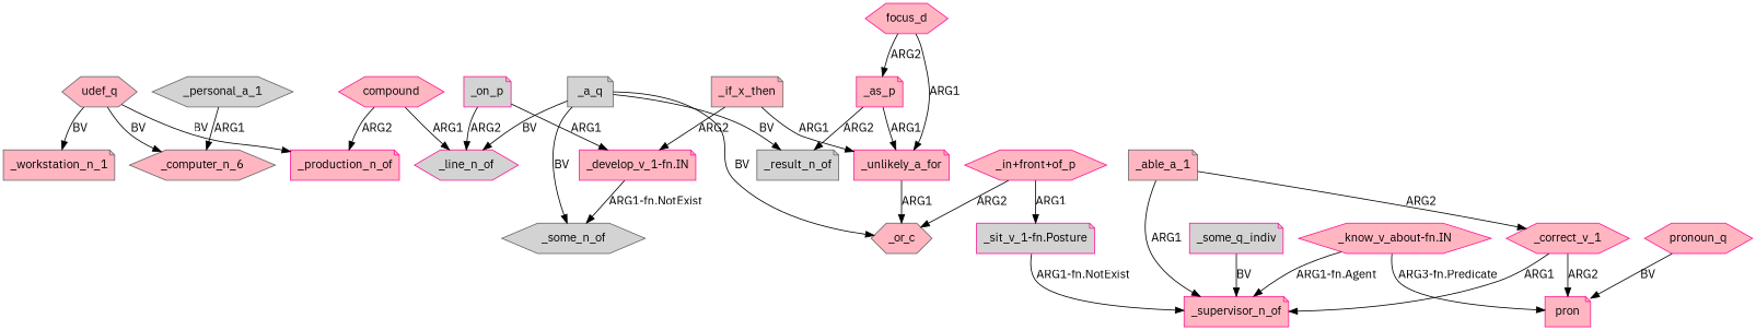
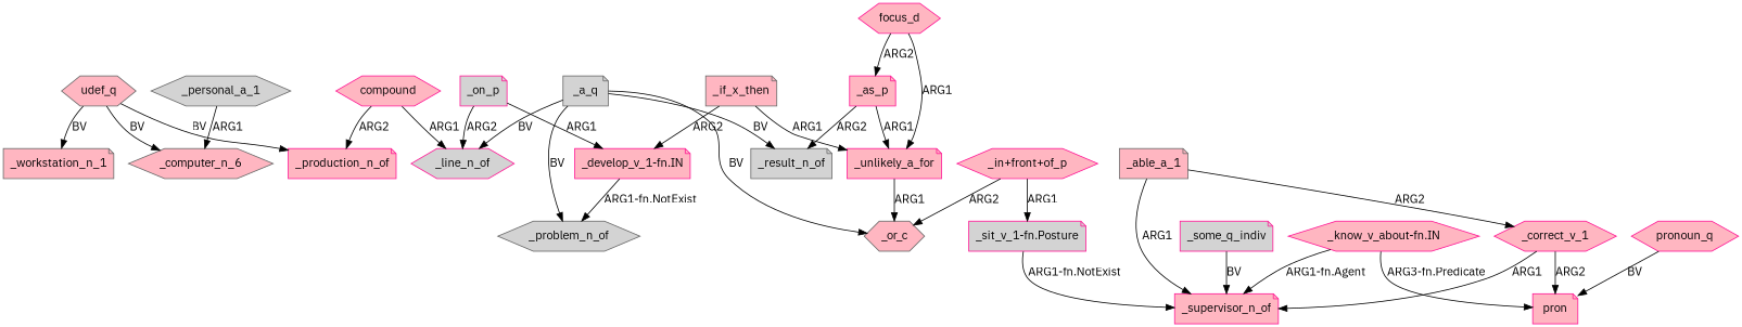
  digraph {
    fontname="IBM Plex Sans"
    node [color=deeppink fillcolor=lightpink fontname="IBM Plex Sans" shape=note style=filled]
    edge [fontname="IBM Plex Sans"]
    udef_q [color=gray40 shape=hexagon]
    _production_n_of
    _workstation_n_1 [color=gray40]
    n4 [color=gray40 label=_computer_n_6 shape=hexagon]
    _able_a_1 [color=gray40]
    _supervisor_n_of
    _correct_v_1 [shape=hexagon]
    pron
    _or_c [color=gray40 shape=hexagon]
    _unlikely_a_for
    _on_p [fillcolor=lightgrey]
    _line_n_of [fillcolor=lightgrey shape=hexagon]
    "_develop_v_1-fn.IN"
-   _problem_n_of [color=gray40 fillcolor=lightgrey shape=hexagon label=_some_n_of]
+   _problem_n_of [color=gray40 fillcolor=lightgrey shape=hexagon]
    focus_d [shape=hexagon]
    _as_p
    _result_n_of [color=gray40 fillcolor=lightgrey]
    _a_q [color=gray40 fillcolor=lightgrey]
    compound [shape=hexagon]
    _if_x_then [color=gray40]
    pronoun_q [shape=hexagon]
    "_in+front+of_p" [shape=hexagon]
    "_sit_v_1-fn.Posture" [fillcolor=lightgrey]
    _personal_a_1 [color=gray40 fillcolor=lightgrey shape=hexagon]
    "_know_v_about-fn.IN" [shape=hexagon]
    _some_q_indiv [fillcolor=lightgrey]
    udef_q -> _production_n_of [label=BV]
    udef_q -> _workstation_n_1 [label=BV]
    udef_q -> n4 [label=BV]
    _able_a_1 -> _supervisor_n_of [label=ARG1]
    _able_a_1 -> _correct_v_1 [label=ARG2]
    _correct_v_1 -> _supervisor_n_of [label=ARG1]
    _correct_v_1 -> pron [label=ARG2]
    _unlikely_a_for -> _or_c [label=ARG1]
    _on_p -> _line_n_of [label=ARG2]
    _on_p -> "_develop_v_1-fn.IN" [label=ARG1]
    "_develop_v_1-fn.IN" -> _problem_n_of [label="ARG1-fn.NotExist"]
    focus_d -> _unlikely_a_for [label=ARG1]
    focus_d -> _as_p [label=ARG2]
    _as_p -> _unlikely_a_for [label=ARG1]
    _as_p -> _result_n_of [label=ARG2]
    _a_q -> _or_c [label=BV]
    _a_q -> _line_n_of [label=BV]
    _a_q -> _problem_n_of [label=BV]
    _a_q -> _result_n_of [label=BV]
    compound -> _production_n_of [label=ARG2]
    compound -> _line_n_of [label=ARG1]
    _if_x_then -> _unlikely_a_for [label=ARG1]
    _if_x_then -> "_develop_v_1-fn.IN" [label=ARG2]
    pronoun_q -> pron [label=BV]
    "_in+front+of_p" -> _or_c [label=ARG2]
    "_in+front+of_p" -> "_sit_v_1-fn.Posture" [label=ARG1]
    "_sit_v_1-fn.Posture" -> _supervisor_n_of [label="ARG1-fn.NotExist"]
    _personal_a_1 -> n4 [label=ARG1]
    "_know_v_about-fn.IN" -> _supervisor_n_of [label="ARG1-fn.Agent"]
    "_know_v_about-fn.IN" -> pron [label="ARG3-fn.Predicate"]
    _some_q_indiv -> _supervisor_n_of [label=BV]
  }
